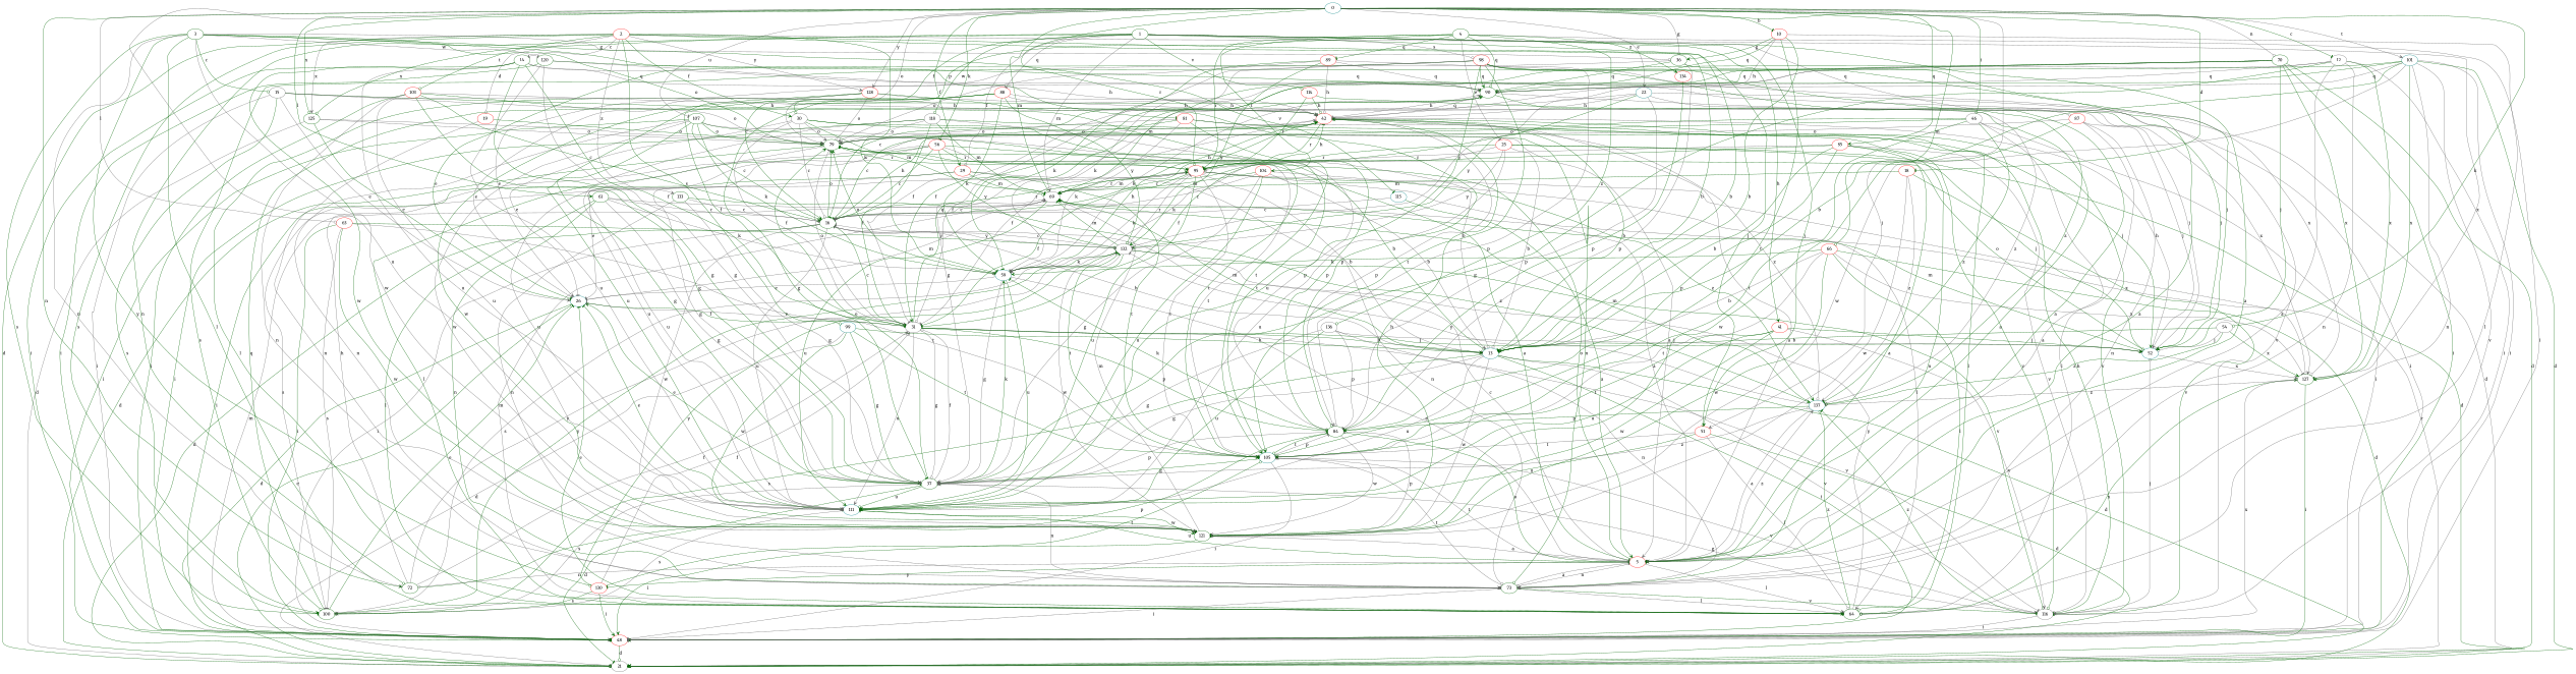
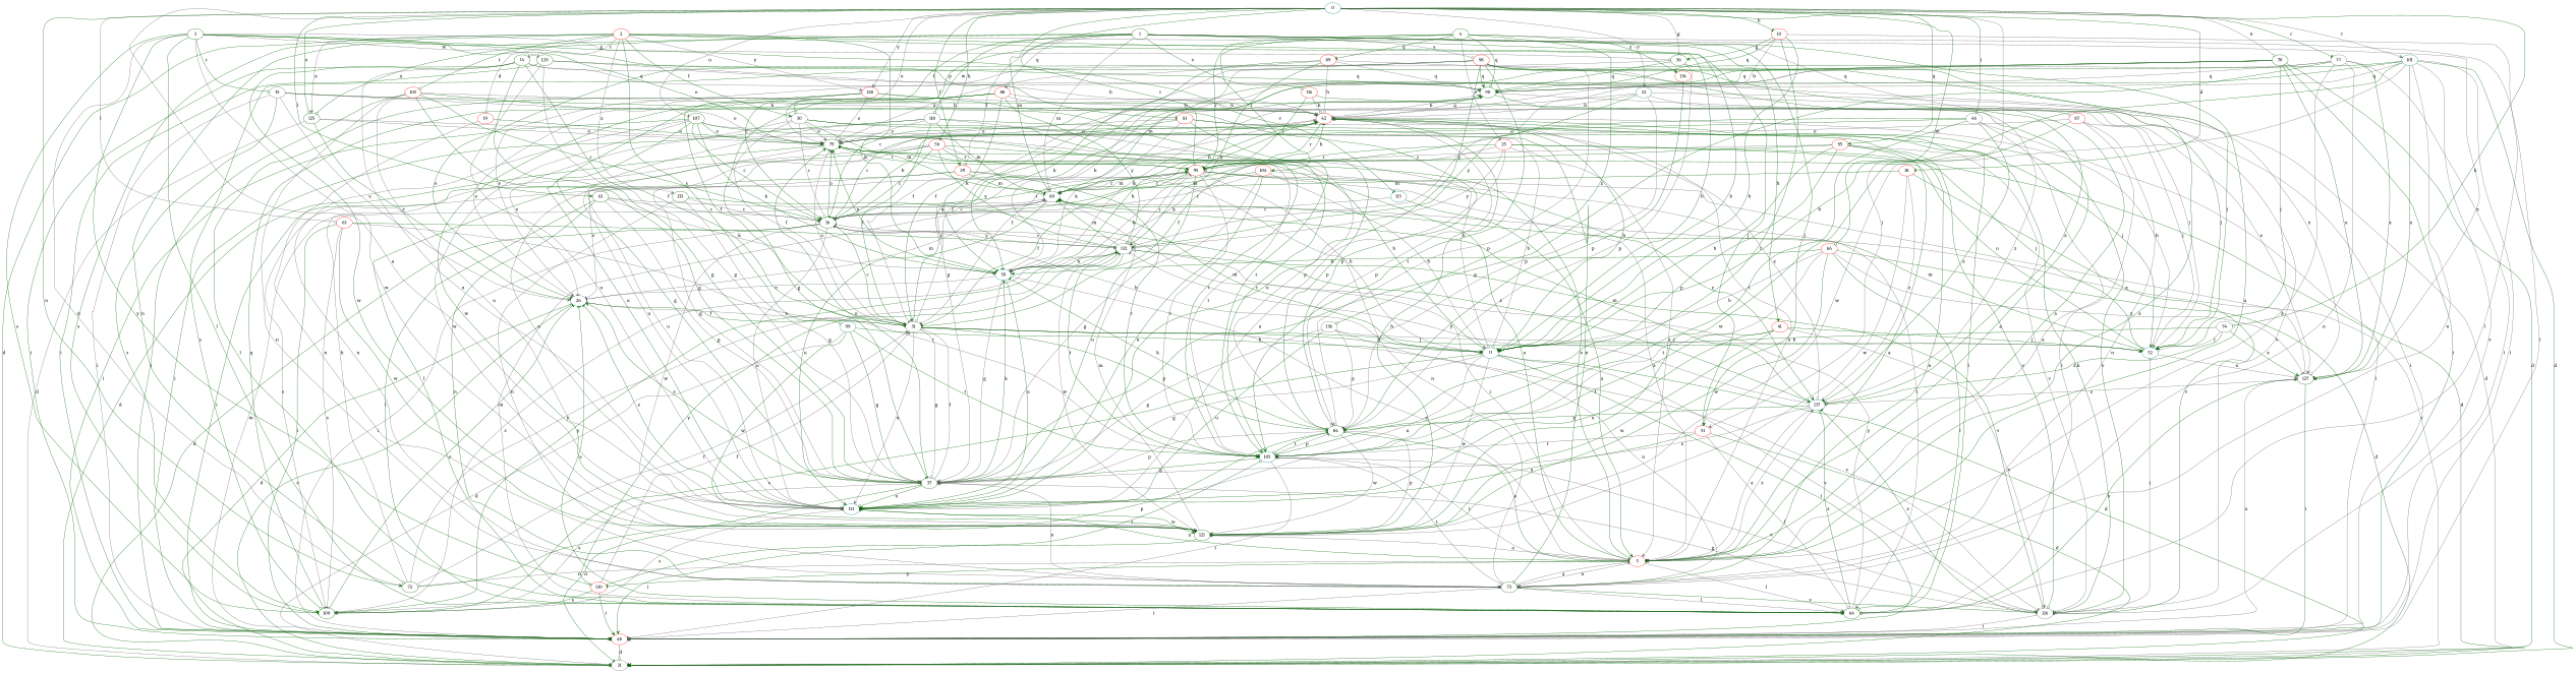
  strict digraph {
    fontname=Merriweather
    node [color=red fontname=Merriweather]
    edge [arrowhead=vee color=darkgreen fontname=Merriweather]
    0 [color=teal]
    10
    12 [color=gray40]
    18
    22 [color=teal]
    29
    36 [color=darkgreen]
    46 [color=gray40]
    51
    54 [color=gray40]
    56
    61 [color=darkgreen]
    63
    66
    69 [color=gray40]
    70 [color=darkgreen]
    72 [color=darkgreen]
    79 [color=darkgreen]
    85
    95
    101 [color=teal]
    107 [color=darkgreen]
    111 [color=teal]
    125 [color=darkgreen]
    128
-   11 [color=teal label=13]
+   11 [color=teal]
    64 [color=darkgreen]
    90 [color=darkgreen]
    105 [color=teal]
    42
    5
    127 [color=darkgreen]
    48
    73 [color=darkgreen]
    37 [color=darkgreen]
    31 [color=gray40]
    116 [color=gray40]
    121 [color=darkgreen]
    137 [color=teal]
    21 [color=gray40]
    132 [color=gray40]
    84 [color=darkgreen]
    100 [color=darkgreen]
    26 [color=teal]
    52 [color=teal]
    16 [color=darkgreen]
    59 [color=teal]
    1 [color=darkgreen]
    30 [color=gray40]
    41
    87
    88
    98
    114
    118 [color=gray40]
    130
    2
    14 [color=darkgreen]
    19
    99 [color=teal]
    103
    133 [color=darkgreen]
    3 [color=darkgreen]
    15 [color=gray40]
    81
    115 [color=teal]
    120 [color=darkgreen]
    4 [color=darkgreen]
    25
    89
    104
    134
    136 [color=gray40]
    0 -> 10 [arrowhead=tee label=b]
    0 -> 12 [arrowhead=tee label=c]
    0 -> 18 [arrowhead=tee label=d]
    0 -> 22 [color=gray40 label=e]
    0 -> 29 [label=f]
    0 -> 36 [arrowhead=odot color=gray40 label=g]
    0 -> 46 [arrowhead=odot label=i]
    0 -> 51 [color=gray40 label=j]
    0 -> 54 [arrowhead=odot label=k]
    0 -> 56 [arrowhead=tee label=k]
    0 -> 61 [label=l]
    0 -> 63 [arrowhead=odot color=gray40 label=l]
    0 -> 66 [arrowhead=odot label=m]
    0 -> 69 [arrowhead=odot label=m]
    0 -> 70 [arrowhead=odot color=gray40 label=n]
    0 -> 72 [label=n]
    0 -> 79 [color=gray40 label=o]
    0 -> 85 [label=q]
    0 -> 95 [arrowhead=odot label=r]
    0 -> 101 [color=gray40 label=t]
    0 -> 107 [arrowhead=tee color=gray40 label=u]
    0 -> 111 [color=gray40 label=u]
    0 -> 125 [arrowhead=odot label=x]
    0 -> 128 [color=gray40 label=y]
    10 -> 36 [label=g]
    10 -> 11 [label=b]
    10 -> 64 [arrowhead=odot color=gray40 label=l]
    10 -> 90 [arrowhead=odot label=q]
    10 -> 105 [arrowhead=odot label=t]
    10 -> 42 [arrowhead=odot color=gray40 label=h]
    12 -> 90 [color=gray40 label=q]
    12 -> 5 [color=gray40 label=a]
    12 -> 127 [arrowhead=odot label=x]
    12 -> 48 [arrowhead=odot color=gray40 label=i]
    12 -> 73 [color=gray40 label=n]
    12 -> 37 [label=g]
    12 -> 31 [arrowhead=tee color=gray40 label=f]
    18 -> 69 [arrowhead=odot label=m]
    18 -> 116 [arrowhead=tee label=v]
    18 -> 121 [color=gray40 label=w]
    18 -> 137 [color=gray40 label=z]
    22 -> 42 [color=gray40 label=h]
    22 -> 31 [arrowhead=odot color=gray40 label=f]
    22 -> 137 [arrowhead=odot color=gray40 label=z]
    22 -> 21 [color=gray40 label=d]
    22 -> 132 [label=y]
    22 -> 84 [arrowhead=tee color=gray40 label=p]
    29 -> 69 [arrowhead=odot label=m]
    29 -> 105 [arrowhead=odot label=t]
    29 -> 48 [label=i]
    29 -> 73 [arrowhead=odot color=gray40 label=n]
    29 -> 100 [arrowhead=tee color=gray40 label=s]
    36 -> 90 [arrowhead=odot label=q]
    36 -> 5 [label=a]
    36 -> 84 [arrowhead=tee color=gray40 label=p]
    36 -> 26 [color=gray40 label=e]
    46 -> 79 [label=o]
    46 -> 64 [arrowhead=odot color=gray40 label=l]
    46 -> 105 [arrowhead=tee label=t]
    46 -> 48 [color=gray40 label=i]
    46 -> 31 [arrowhead=tee label=f]
    46 -> 137 [arrowhead=tee label=z]
    51 -> 111 [arrowhead=odot label=u]
    51 -> 64 [arrowhead=odot color=gray40 label=l]
    51 -> 105 [color=gray40 label=t]
    51 -> 21 [label=d]
    54 -> 11 [arrowhead=odot label=b]
    54 -> 127 [label=x]
    54 -> 137 [arrowhead=odot label=z]
    54 -> 52 [arrowhead=odot color=gray40 label=j]
    56 -> 95 [label=r]
    56 -> 111 [arrowhead=odot color=gray40 label=u]
    56 -> 11 [arrowhead=odot label=b]
    56 -> 64 [arrowhead=tee label=l]
    56 -> 105 [arrowhead=tee color=gray40 label=t]
    56 -> 37 [arrowhead=tee color=gray40 label=g]
    56 -> 132 [arrowhead=odot label=y]
    56 -> 16 [arrowhead=tee label=c]
    61 -> 64 [arrowhead=odot label=l]
    61 -> 127 [arrowhead=odot color=gray40 label=x]
    61 -> 73 [arrowhead=odot label=n]
    61 -> 37 [color=gray40 label=g]
    61 -> 16 [arrowhead=tee color=gray40 label=c]
    61 -> 59 [color=gray40 label=k]
    63 -> 105 [color=gray40 label=t]
    63 -> 48 [arrowhead=odot label=i]
    63 -> 121 [label=w]
    63 -> 132 [arrowhead=odot label=y]
    63 -> 100 [arrowhead=tee color=gray40 label=s]
    66 -> 11 [color=gray40 label=b]
    66 -> 64 [arrowhead=odot label=l]
    66 -> 105 [arrowhead=tee color=gray40 label=t]
    66 -> 127 [arrowhead=tee color=gray40 label=x]
    66 -> 121 [arrowhead=tee label=w]
    66 -> 21 [label=d]
    66 -> 59 [label=k]
    69 -> 95 [color=gray40 label=r]
    69 -> 111 [label=u]
    69 -> 42 [label=h]
    69 -> 16 [color=gray40 label=c]
    70 -> 69 [arrowhead=odot label=m]
    70 -> 90 [arrowhead=tee label=q]
    70 -> 127 [label=x]
    70 -> 48 [arrowhead=odot label=i]
    70 -> 21 [label=d]
    70 -> 132 [arrowhead=odot color=gray40 label=y]
    70 -> 52 [arrowhead=odot label=j]
    70 -> 16 [arrowhead=tee label=c]
    72 -> 42 [color=gray40 label=h]
    72 -> 31 [color=gray40 label=f]
    72 -> 132 [color=gray40 label=y]
    72 -> 84 [arrowhead=tee label=p]
    79 -> 95 [arrowhead=tee label=r]
    79 -> 111 [color=gray40 label=u]
    79 -> 5 [arrowhead=tee label=a]
    79 -> 21 [arrowhead=tee label=d]
    85 -> 95 [color=gray40 label=r]
    85 -> 11 [arrowhead=odot label=b]
    85 -> 5 [label=a]
    85 -> 73 [arrowhead=odot label=n]
    85 -> 116 [arrowhead=odot color=gray40 label=v]
    85 -> 84 [arrowhead=odot label=p]
    85 -> 16 [arrowhead=tee label=c]
    95 -> 69 [color=gray40 label=m]
    95 -> 111 [label=u]
    95 -> 11 [arrowhead=tee color=gray40 label=b]
    95 -> 105 [color=gray40 label=t]
    95 -> 42 [arrowhead=tee label=h]
    95 -> 5 [arrowhead=odot color=gray40 label=a]
    95 -> 31 [arrowhead=tee label=f]
    95 -> 137 [label=z]
    95 -> 26 [arrowhead=tee color=gray40 label=e]
    95 -> 59 [color=gray40 label=k]
    101 -> 11 [arrowhead=odot label=b]
    101 -> 90 [arrowhead=odot color=gray40 label=q]
    101 -> 127 [arrowhead=tee label=x]
    101 -> 48 [arrowhead=odot color=gray40 label=i]
    101 -> 73 [color=gray40 label=n]
    101 -> 31 [label=f]
    101 -> 116 [arrowhead=odot color=gray40 label=v]
    101 -> 121 [arrowhead=tee color=gray40 label=w]
    101 -> 21 [label=d]
    101 -> 100 [arrowhead=odot label=s]
    107 -> 79 [label=o]
    107 -> 105 [arrowhead=tee label=t]
    107 -> 5 [color=gray40 label=a]
    107 -> 48 [arrowhead=tee label=i]
    107 -> 73 [color=gray40 label=n]
    107 -> 37 [arrowhead=tee label=g]
    107 -> 121 [arrowhead=tee color=gray40 label=w]
    107 -> 16 [arrowhead=tee label=c]
    107 -> 59 [arrowhead=odot label=k]
    111 -> 121 [label=w]
    111 -> 100 [color=gray40 label=s]
    111 -> 26 [arrowhead=tee label=e]
    125 -> 79 [arrowhead=odot color=gray40 label=o]
    125 -> 21 [arrowhead=odot color=gray40 label=d]
    125 -> 84 [arrowhead=odot color=gray40 label=p]
    125 -> 26 [arrowhead=odot label=e]
    128 -> 79 [arrowhead=odot color=gray40 label=o]
    128 -> 111 [arrowhead=tee label=u]
    128 -> 42 [color=gray40 label=h]
    128 -> 31 [arrowhead=odot label=f]
    128 -> 84 [arrowhead=odot label=p]
    128 -> 26 [arrowhead=tee color=gray40 label=e]
    11 -> 69 [arrowhead=tee label=m]
    11 -> 111 [arrowhead=odot color=gray40 label=u]
    11 -> 48 [arrowhead=tee label=i]
    11 -> 37 [arrowhead=tee color=gray40 label=g]
    11 -> 116 [color=gray40 label=v]
    11 -> 121 [arrowhead=odot color=gray40 label=w]
    11 -> 21 [arrowhead=tee label=d]
    11 -> 100 [arrowhead=odot label=s]
    64 -> 69 [color=gray40 label=m]
    64 -> 127 [label=x]
    64 -> 137 [arrowhead=odot label=z]
    64 -> 132 [arrowhead=odot color=gray40 label=y]
    64 -> 26 [arrowhead=tee label=e]
    90 -> 42 [arrowhead=tee color=gray40 label=h]
    90 -> 5 [arrowhead=odot label=a]
    90 -> 48 [color=gray40 label=i]
    90 -> 59 [arrowhead=odot color=gray40 label=k]
    105 -> 48 [arrowhead=tee color=gray40 label=i]
    105 -> 37 [label=g]
    105 -> 116 [arrowhead=odot color=gray40 label=v]
    105 -> 84 [arrowhead=tee color=gray40 label=p]
    42 -> 79 [arrowhead=odot label=o]
    42 -> 95 [arrowhead=odot label=r]
    42 -> 11 [arrowhead=tee label=b]
    42 -> 64 [arrowhead=odot label=l]
    42 -> 90 [color=gray40 label=q]
    42 -> 5 [arrowhead=tee color=gray40 label=a]
    42 -> 31 [arrowhead=tee color=gray40 label=f]
    42 -> 116 [arrowhead=tee label=v]
    42 -> 84 [color=gray40 label=p]
    5 -> 72 [arrowhead=odot color=gray40 label=n]
    5 -> 79 [arrowhead=tee label=o]
    5 -> 111 [arrowhead=tee label=u]
    5 -> 64 [color=gray40 label=l]
    5 -> 105 [arrowhead=odot color=gray40 label=t]
    5 -> 73 [arrowhead=odot color=gray40 label=n]
    5 -> 137 [color=gray40 label=z]
    5 -> 16 [arrowhead=tee color=gray40 label=c]
    5 -> 130 [arrowhead=tee label=y]
    127 -> 48 [label=i]
    127 -> 137 [arrowhead=tee color=gray40 label=z]
    48 -> 69 [arrowhead=tee color=gray40 label=m]
    48 -> 127 [arrowhead=odot color=gray40 label=x]
    48 -> 21 [arrowhead=odot label=d]
    73 -> 64 [arrowhead=tee color=gray40 label=l]
    73 -> 105 [color=gray40 label=t]
    73 -> 5 [arrowhead=tee color=gray40 label=a]
    73 -> 48 [arrowhead=tee color=gray40 label=i]
    73 -> 116 [arrowhead=tee label=v]
    37 -> 79 [label=o]
    37 -> 111 [arrowhead=odot label=u]
    37 -> 73 [color=gray40 label=n]
    37 -> 31 [arrowhead=odot color=gray40 label=f]
    37 -> 137 [arrowhead=odot color=gray40 label=z]
    37 -> 21 [arrowhead=tee label=d]
    37 -> 84 [arrowhead=odot color=gray40 label=p]
    37 -> 100 [color=gray40 label=s]
    37 -> 26 [label=e]
    37 -> 59 [label=k]
    31 -> 79 [arrowhead=tee color=gray40 label=o]
    31 -> 111 [color=gray40 label=u]
    31 -> 11 [arrowhead=odot label=b]
    31 -> 90 [arrowhead=odot label=q]
    31 -> 37 [arrowhead=odot color=gray40 label=g]
    31 -> 116 [arrowhead=tee color=gray40 label=v]
    31 -> 84 [arrowhead=tee label=p]
    31 -> 26 [arrowhead=tee color=gray40 label=e]
    31 -> 52 [label=j]
    31 -> 16 [arrowhead=tee label=c]
    116 -> 42 [arrowhead=odot label=h]
    116 -> 48 [arrowhead=tee color=gray40 label=i]
    116 -> 37 [color=gray40 label=g]
    116 -> 137 [arrowhead=tee label=z]
    116 -> 52 [arrowhead=odot color=gray40 label=j]
    121 -> 69 [color=gray40 label=m]
    121 -> 42 [label=h]
    121 -> 5 [arrowhead=tee color=gray40 label=a]
    121 -> 48 [label=i]
    121 -> 84 [arrowhead=tee color=gray40 label=p]
    137 -> 69 [label=m]
    137 -> 5 [color=gray40 label=a]
    137 -> 132 [arrowhead=tee color=gray40 label=y]
    137 -> 84 [label=p]
    21 -> 95 [arrowhead=odot color=gray40 label=r]
    21 -> 26 [arrowhead=odot label=e]
    132 -> 69 [arrowhead=tee label=m]
    132 -> 95 [arrowhead=tee color=gray40 label=r]
    132 -> 105 [arrowhead=odot label=t]
    132 -> 116 [arrowhead=odot label=v]
    132 -> 121 [color=gray40 label=w]
    132 -> 100 [arrowhead=odot color=gray40 label=s]
    132 -> 16 [arrowhead=tee color=gray40 label=c]
    132 -> 59 [arrowhead=tee label=k]
    84 -> 105 [arrowhead=odot label=t]
    84 -> 5 [arrowhead=tee label=a]
    84 -> 121 [color=gray40 label=w]
    84 -> 59 [arrowhead=tee label=k]
    100 -> 90 [label=q]
    100 -> 132 [arrowhead=tee label=y]
    100 -> 26 [arrowhead=tee label=e]
    26 -> 69 [arrowhead=tee color=gray40 label=m]
    26 -> 31 [arrowhead=tee label=f]
    26 -> 21 [arrowhead=odot label=d]
    52 -> 69 [arrowhead=tee label=m]
    52 -> 79 [arrowhead=tee label=o]
    52 -> 42 [arrowhead=odot color=gray40 label=h]
    52 -> 127 [color=gray40 label=x]
    16 -> 79 [label=o]
    16 -> 95 [label=r]
    16 -> 111 [arrowhead=tee color=gray40 label=u]
    16 -> 11 [color=gray40 label=b]
    16 -> 42 [arrowhead=odot label=h]
    16 -> 48 [color=gray40 label=i]
    16 -> 121 [color=gray40 label=w]
    16 -> 21 [arrowhead=odot label=d]
    16 -> 132 [arrowhead=tee color=gray40 label=y]
    59 -> 79 [label=o]
    59 -> 111 [label=u]
    59 -> 42 [label=h]
    59 -> 5 [arrowhead=odot color=gray40 label=a]
    59 -> 37 [arrowhead=tee color=gray40 label=g]
    59 -> 26 [arrowhead=tee color=gray40 label=e]
    1 -> 29 [arrowhead=odot color=gray40 label=f]
    1 -> 51 [label=j]
    1 -> 69 [color=gray40 label=m]
    1 -> 72 [arrowhead=odot label=n]
    1 -> 125 [arrowhead=odot label=x]
    1 -> 11 [arrowhead=tee label=b]
    1 -> 5 [arrowhead=odot label=a]
    1 -> 30 [arrowhead=odot label=f]
    1 -> 41 [label=h]
    1 -> 87 [arrowhead=odot color=gray40 label=q]
    1 -> 88 [arrowhead=tee color=gray40 label=q]
    1 -> 98 [arrowhead=odot color=gray40 label=s]
    1 -> 114 [arrowhead=odot label=v]
    1 -> 118 [arrowhead=odot label=w]
    30 -> 69 [arrowhead=tee label=m]
    30 -> 79 [color=gray40 label=o]
    30 -> 105 [arrowhead=odot label=t]
    30 -> 73 [arrowhead=odot label=n]
    30 -> 31 [color=gray40 label=f]
    30 -> 26 [arrowhead=tee color=gray40 label=e]
    30 -> 16 [arrowhead=odot color=gray40 label=c]
    41 -> 111 [arrowhead=tee label=u]
    41 -> 105 [label=t]
    41 -> 116 [color=gray40 label=v]
    41 -> 121 [arrowhead=odot label=w]
    41 -> 52 [label=j]
    87 -> 79 [color=gray40 label=o]
    87 -> 5 [arrowhead=odot color=gray40 label=a]
    87 -> 73 [color=gray40 label=n]
    87 -> 121 [arrowhead=tee label=w]
    87 -> 52 [color=gray40 label=j]
    88 -> 64 [label=l]
    88 -> 42 [color=gray40 label=h]
    88 -> 127 [color=gray40 label=x]
    88 -> 37 [arrowhead=tee label=g]
    88 -> 121 [arrowhead=tee label=w]
    88 -> 132 [arrowhead=odot label=y]
    88 -> 59 [arrowhead=tee label=k]
    98 -> 111 [label=u]
    98 -> 90 [label=q]
    98 -> 105 [label=t]
    98 -> 5 [arrowhead=tee label=a]
    98 -> 37 [color=gray40 label=g]
    98 -> 137 [arrowhead=odot label=z]
    98 -> 84 [arrowhead=odot color=gray40 label=p]
    98 -> 26 [arrowhead=tee label=e]
    98 -> 52 [label=j]
    98 -> 59 [arrowhead=odot color=gray40 label=k]
    114 -> 95 [arrowhead=tee label=r]
    114 -> 42 [arrowhead=odot label=h]
    114 -> 52 [label=j]
    118 -> 69 [arrowhead=tee label=m]
    118 -> 79 [arrowhead=odot color=gray40 label=o]
    118 -> 111 [arrowhead=odot color=gray40 label=u]
    118 -> 11 [arrowhead=odot color=gray40 label=b]
    118 -> 48 [arrowhead=odot label=i]
    118 -> 31 [arrowhead=odot label=f]
    118 -> 116 [arrowhead=odot label=v]
    130 -> 105 [arrowhead=odot label=t]
    130 -> 48 [label=i]
    130 -> 31 [color=gray40 label=f]
    130 -> 132 [arrowhead=tee label=y]
    130 -> 100 [arrowhead=odot label=s]
    2 -> 51 [arrowhead=odot label=j]
    2 -> 125 [color=gray40 label=x]
    2 -> 128 [color=gray40 label=y]
    2 -> 11 [arrowhead=tee label=b]
    2 -> 127 [arrowhead=odot color=gray40 label=x]
    2 -> 21 [arrowhead=odot label=d]
    2 -> 100 [arrowhead=tee label=s]
    2 -> 59 [arrowhead=tee label=k]
    2 -> 30 [label=f]
    2 -> 14 [arrowhead=tee color=gray40 label=c]
    2 -> 19 [arrowhead=odot color=gray40 label=d]
    2 -> 99 [arrowhead=odot label=s]
    2 -> 103 [arrowhead=odot label=t]
    2 -> 133 [color=gray40 label=z]
    14 -> 111 [arrowhead=tee color=gray40 label=u]
    14 -> 90 [color=gray40 label=q]
    14 -> 48 [arrowhead=tee label=i]
    14 -> 37 [label=g]
    14 -> 31 [arrowhead=tee label=f]
    14 -> 116 [color=gray40 label=v]
    14 -> 121 [arrowhead=odot label=w]
    19 -> 79 [label=o]
    19 -> 73 [color=gray40 label=n]
    99 -> 11 [label=b]
    99 -> 105 [label=t]
    99 -> 37 [label=g]
    99 -> 121 [arrowhead=tee label=w]
    99 -> 21 [arrowhead=odot color=gray40 label=d]
    103 -> 111 [arrowhead=tee color=gray40 label=u]
    103 -> 105 [label=t]
    103 -> 42 [arrowhead=tee color=gray40 label=h]
    103 -> 48 [arrowhead=tee label=i]
    103 -> 73 [arrowhead=odot color=gray40 label=n]
    103 -> 37 [arrowhead=odot label=g]
    103 -> 16 [label=c]
    133 -> 73 [arrowhead=tee color=gray40 label=n]
    133 -> 37 [color=gray40 label=g]
    133 -> 137 [label=z]
    133 -> 16 [arrowhead=odot color=gray40 label=c]
    3 -> 36 [arrowhead=odot color=gray40 label=g]
    3 -> 72 [arrowhead=odot color=gray40 label=n]
    3 -> 79 [label=o]
    3 -> 64 [arrowhead=odot label=l]
    3 -> 121 [arrowhead=odot color=gray40 label=w]
    3 -> 100 [arrowhead=tee label=s]
    3 -> 130 [arrowhead=odot label=y]
    3 -> 15 [arrowhead=odot label=c]
    3 -> 81 [arrowhead=tee label=p]
    3 -> 115 [arrowhead=tee label=v]
    3 -> 120 [arrowhead=tee color=gray40 label=w]
    15 -> 79 [color=gray40 label=o]
    15 -> 42 [arrowhead=odot label=h]
    15 -> 48 [color=gray40 label=i]
    15 -> 100 [label=s]
    15 -> 26 [color=gray40 label=e]
    15 -> 52 [arrowhead=odot color=gray40 label=j]
    81 -> 79 [arrowhead=odot color=gray40 label=o]
    81 -> 137 [arrowhead=odot color=gray40 label=z]
    81 -> 84 [arrowhead=odot label=p]
    81 -> 52 [label=j]
    81 -> 16 [arrowhead=tee label=c]
    81 -> 59 [arrowhead=tee color=gray40 label=k]
    115 -> 5 [label=a]
    115 -> 16 [arrowhead=tee color=gray40 label=c]
    120 -> 111 [arrowhead=odot color=gray40 label=u]
    120 -> 90 [arrowhead=tee label=q]
    120 -> 42 [arrowhead=odot color=gray40 label=h]
    120 -> 48 [arrowhead=tee label=i]
    120 -> 37 [arrowhead=tee color=gray40 label=g]
    4 -> 95 [arrowhead=tee label=r]
    4 -> 90 [arrowhead=odot label=q]
    4 -> 48 [arrowhead=tee color=gray40 label=i]
    4 -> 16 [label=c]
    4 -> 25 [arrowhead=tee color=gray40 label=e]
    4 -> 89 [arrowhead=tee label=q]
    4 -> 104 [label=t]
    4 -> 134 [label=z]
    4 -> 136 [arrowhead=odot label=z]
    25 -> 95 [arrowhead=odot label=r]
    25 -> 111 [arrowhead=tee color=gray40 label=u]
    25 -> 11 [arrowhead=odot color=gray40 label=b]
    25 -> 21 [arrowhead=tee label=d]
    25 -> 132 [arrowhead=tee color=gray40 label=y]
    25 -> 52 [arrowhead=odot label=j]
    25 -> 59 [color=gray40 label=k]
    89 -> 79 [color=gray40 label=o]
    89 -> 90 [arrowhead=odot color=gray40 label=q]
    89 -> 42 [arrowhead=odot color=gray40 label=h]
    89 -> 127 [arrowhead=odot color=gray40 label=x]
    89 -> 132 [label=y]
    89 -> 59 [arrowhead=tee label=k]
    104 -> 69 [label=m]
    104 -> 111 [arrowhead=tee label=u]
    104 -> 11 [color=gray40 label=b]
    104 -> 64 [color=gray40 label=l]
    104 -> 37 [color=gray40 label=g]
    104 -> 16 [color=gray40 label=c]
    134 -> 84 [arrowhead=tee label=p]
    136 -> 111 [arrowhead=odot label=u]
    136 -> 73 [color=gray40 label=n]
    136 -> 37 [arrowhead=odot color=gray40 label=g]
    136 -> 84 [arrowhead=tee color=gray40 label=p]
    136 -> 52 [arrowhead=odot color=gray40 label=j]
  }
